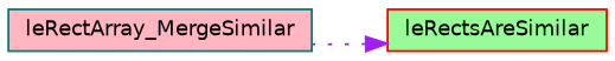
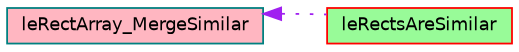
  digraph {
    rankdir=RL
    node [fontname=Helvetica fontsize=10 shape=record style=filled]
    n1 [color=red fillcolor=palegreen fontcolor=black height=0.2 label=leRectsAreSimilar width=0.4]
    n2 [color=teal fillcolor=lightpink height=0.2 label=leRectArray_MergeSimilar width=0.4]
-   n1 -> n2 [color=purple dir=back fontname=Helvetica fontsize=10 labelfontname=Helvetica labelfontsize=10 style=dotted]
+   n2 -> n1 [color=purple dir=back fontname=Helvetica fontsize=10 labelfontname=Helvetica labelfontsize=10 style=dotted]
  }
